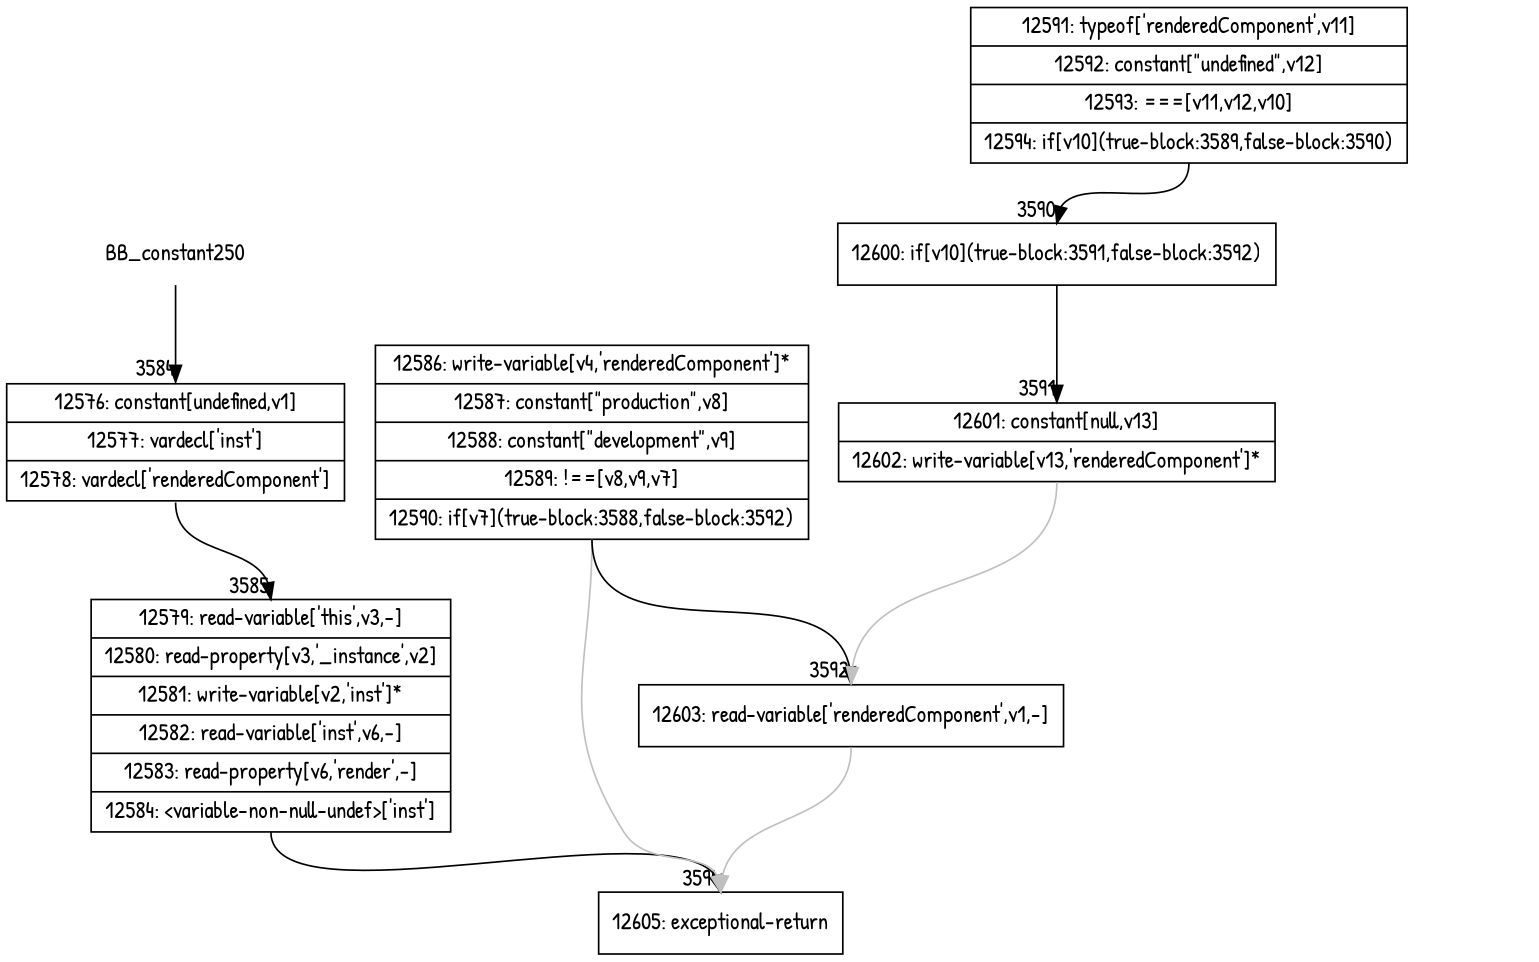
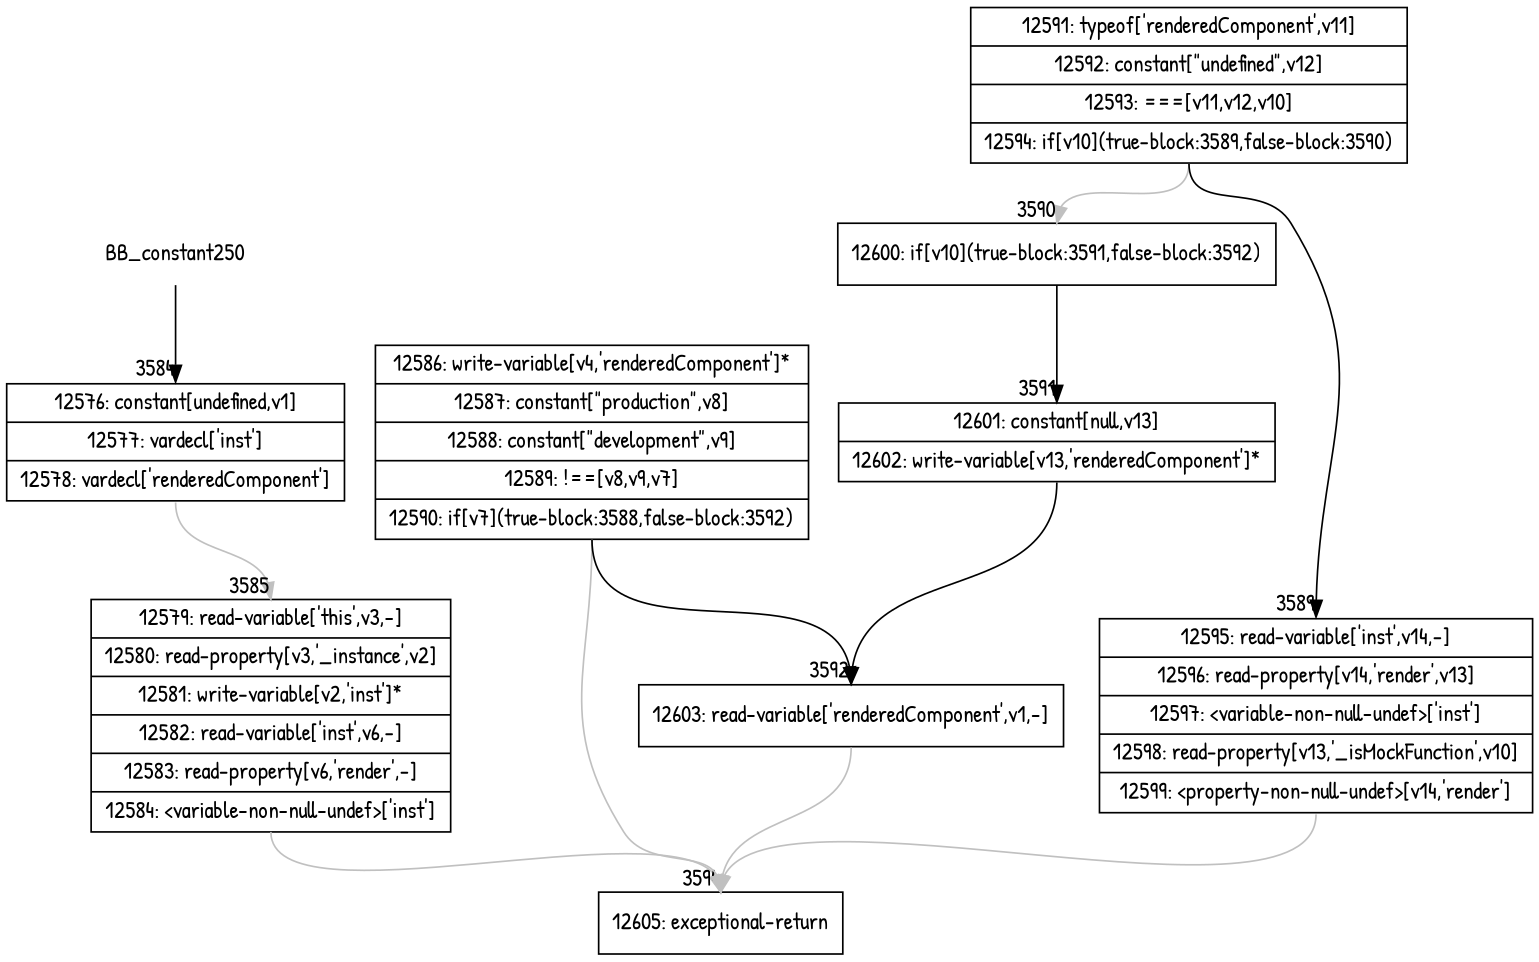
  digraph {
    fontname="Patrick Hand"
    rankdir=TD
    node [fontname="Patrick Hand" shape=record]
    edge [fontname="Patrick Hand" headport=n tailport=s]
    n1 [label=BB_constant250 shape=none]
    n2 [label="{12576: constant[undefined,v1]|12577: vardecl['inst']|12578: vardecl['renderedComponent']}"]
    n3 [label="{12579: read-variable['this',v3,-]|12580: read-property[v3,'_instance',v2]|12581: write-variable[v2,'inst']*|12582: read-variable['inst',v6,-]|12583: read-property[v6,'render',-]|12584: \<variable-non-null-undef\>['inst']}"]
    n4 [label="{12605: exceptional-return}"]
    n5 [label="{12586: write-variable[v4,'renderedComponent']*|12587: constant[\"production\",v8]|12588: constant[\"development\",v9]|12589: !==[v8,v9,v7]|12590: if[v7](true-block:3588,false-block:3592)}"]
    n6 [label="{12603: read-variable['renderedComponent',v1,-]}"]
    n7 [label="{12591: typeof['renderedComponent',v11]|12592: constant[\"undefined\",v12]|12593: ===[v11,v12,v10]|12594: if[v10](true-block:3589,false-block:3590)}"]
    n8 [label="{12600: if[v10](true-block:3591,false-block:3592)}"]
+   n9 [label="{12595: read-variable['inst',v14,-]|12596: read-property[v14,'render',v13]|12597: \<variable-non-null-undef\>['inst']|12598: read-property[v13,'_isMockFunction',v10]|12599: \<property-non-null-undef\>[v14,'render']}"]
    n10 [label="{12601: constant[null,v13]|12602: write-variable[v13,'renderedComponent']*}"]
    n1 -> n2 [headlabel="    3584"]
-   n2 -> n3 [headlabel="      3585"]
-   n3 -> n4 [color=black headlabel="      3594"]
+   n2 -> n3 [headlabel="      3585" color=gray]
+   n3 -> n4 [color=gray headlabel="      3594"]
    n5 -> n4 [color=gray]
    n5 -> n6 [headlabel="      3592"]
    n6 -> n4 [color=gray]
-   n7 -> n8 [headlabel="      3590"]
+   n7 -> n8 [headlabel="      3590" color=gray]
+   n7 -> n9 [headlabel="      3589"]
    n8 -> n10 [headlabel="      3591"]
-   n10 -> n6 [color=gray]
+   n9 -> n4 [color=gray]
+   n10 -> n6
  }
